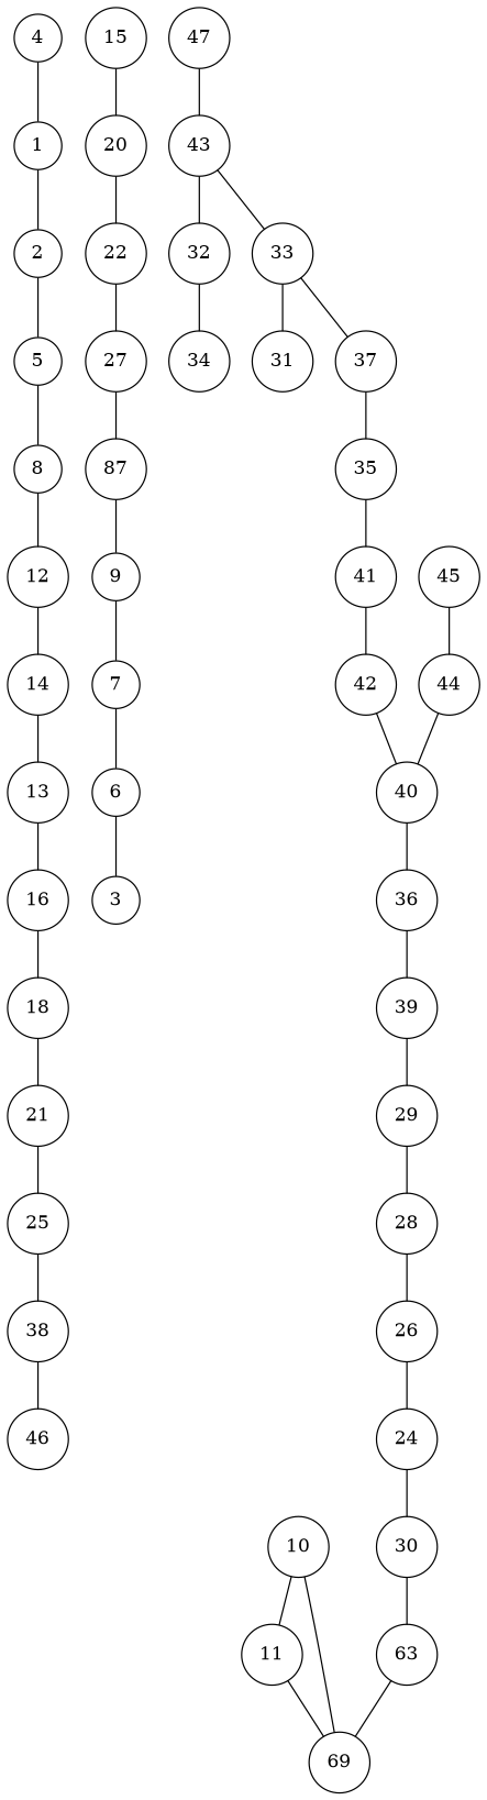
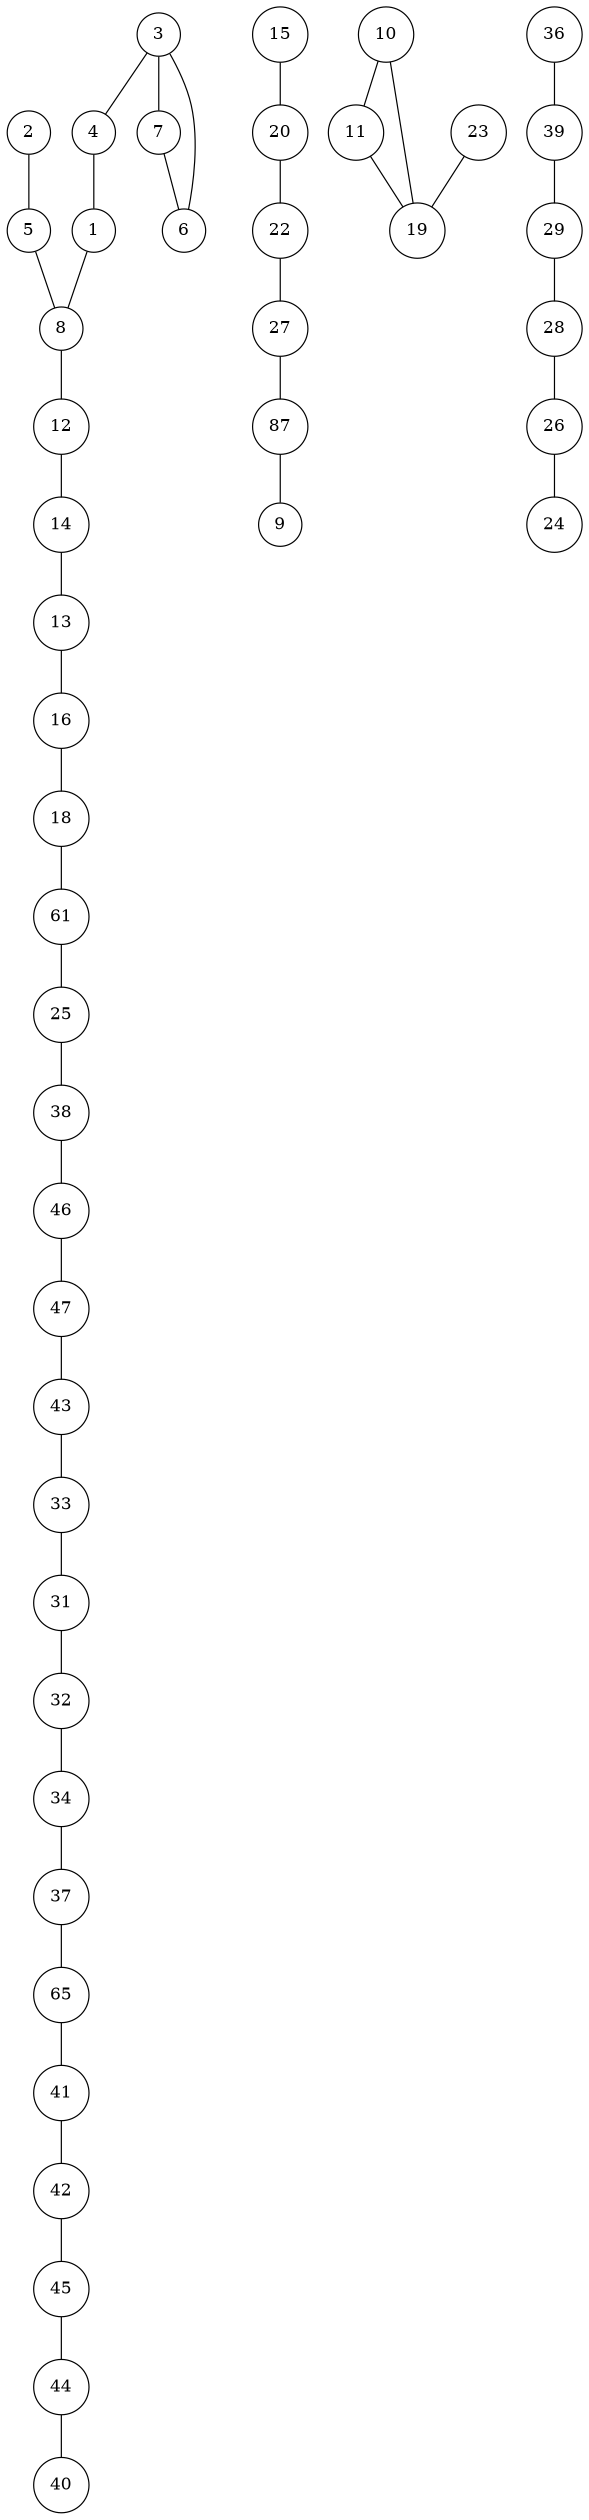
  graph {
    node [fillcolor=white shape=circle]
    1
    2
    5
    8
    3
    4
    12
    6
    7
    14
    9
    10
    11
-   19 [label=69]
+   19
    15
    20
    13
    16
    18
    22
-   21
+   21 [label=61]
    n22 [label=87]
    25
    27
    38
-   23 [label=63]
+   23
    24
-   30
    46
    26
    28
    29
    31
    32
    34
    37
    33
-   35
+   35 [label=65]
    41
    42
    36
    39
    47
    40
    45
    44
    43
-   1 -- 2
+   1 -- 8
    2 -- 5
    5 -- 8
    8 -- 12
+   3 -- 4
    4 -- 1
    12 -- 14
    6 -- 3
    7 -- 6
    14 -- 13
-   9 -- 7
+   3 -- 7
    10 -- 11
    11 -- 19
    19 -- 10
    15 -- 20
    20 -- 22
    13 -- 16
    16 -- 18
    18 -- 21
    22 -- 27
    21 -- 25
    n22 -- 9
    25 -- 38
    27 -- n22
    38 -- 46
    23 -- 19
-   24 -- 30
-   30 -- 23
+   46 -- 47
    26 -- 24
    28 -- 26
    29 -- 28
-   43 -- 32
+   31 -- 32
    32 -- 34
-   33 -- 37
+   34 -- 37
    37 -- 35
    33 -- 31
    35 -- 41
    41 -- 42
-   42 -- 40
+   42 -- 45
    36 -- 39
    39 -- 29
    47 -- 43
-   40 -- 36
    45 -- 44
    44 -- 40
    43 -- 33
  }
